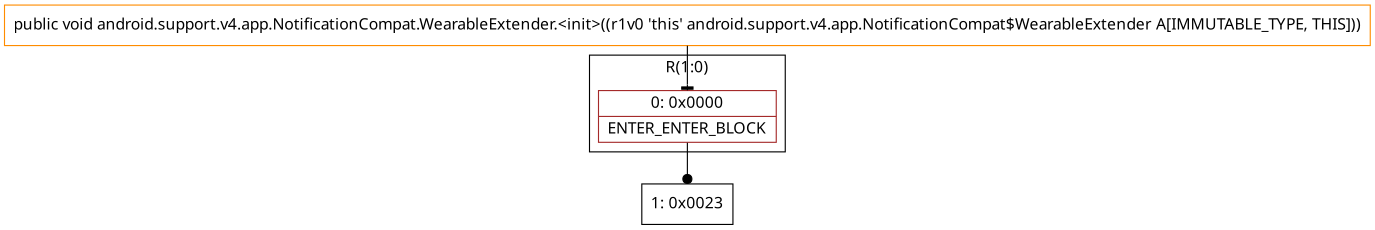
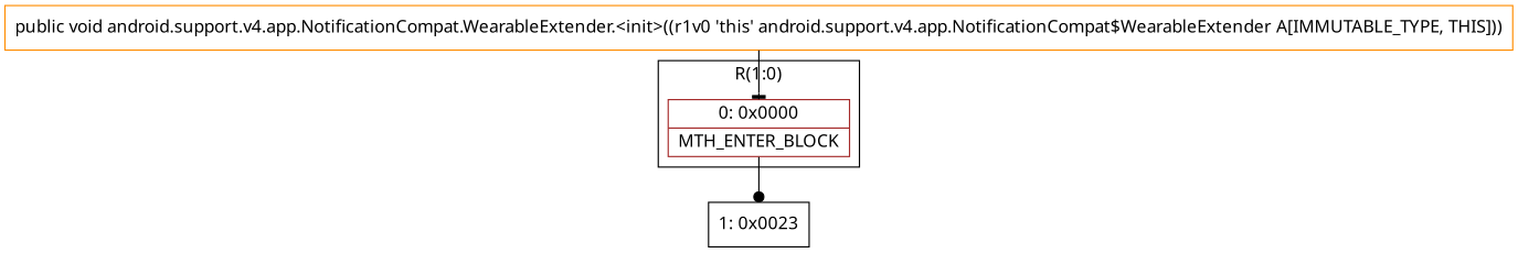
  digraph {
    fontname="Noto Sans"
    node [shape=record fontname="Noto Sans"]
    edge [fontname="Noto Sans"]
-   n1 [color=brown label="{0\:\ 0x0000|ENTER_ENTER_BLOCK\l}"]
+   n1 [color=brown label="{0\:\ 0x0000|MTH_ENTER_BLOCK\l}"]
    n2 [color=black label="{1\:\ 0x0023}"]
    n3 [label="{public void android.support.v4.app.NotificationCompat.WearableExtender.\<init\>((r1v0 'this' android.support.v4.app.NotificationCompat$WearableExtender A[IMMUTABLE_TYPE, THIS])) }" color=darkorange]
    subgraph cluster_1 {
      label="R(1:0)"
      n1
    }
    n1 -> n2 [arrowhead=dot]
    n3 -> n1 [arrowhead=tee]
  }
